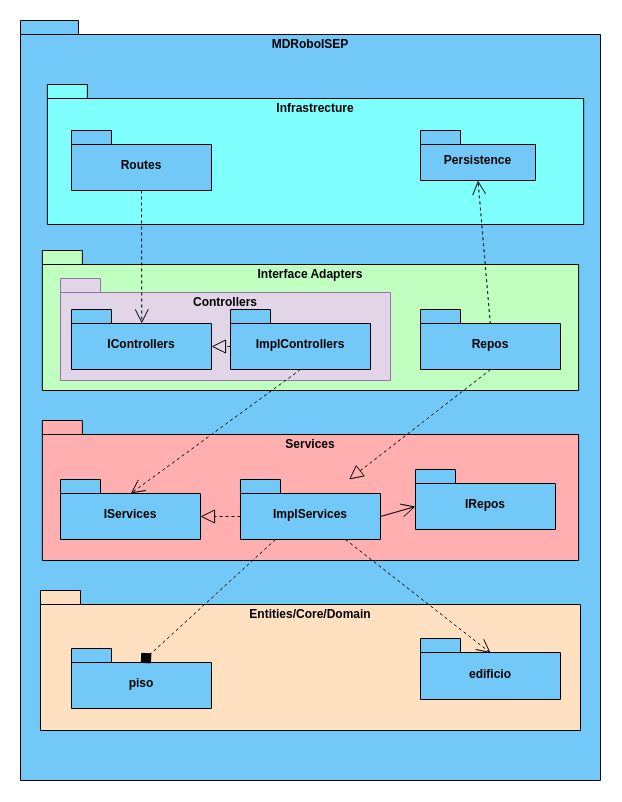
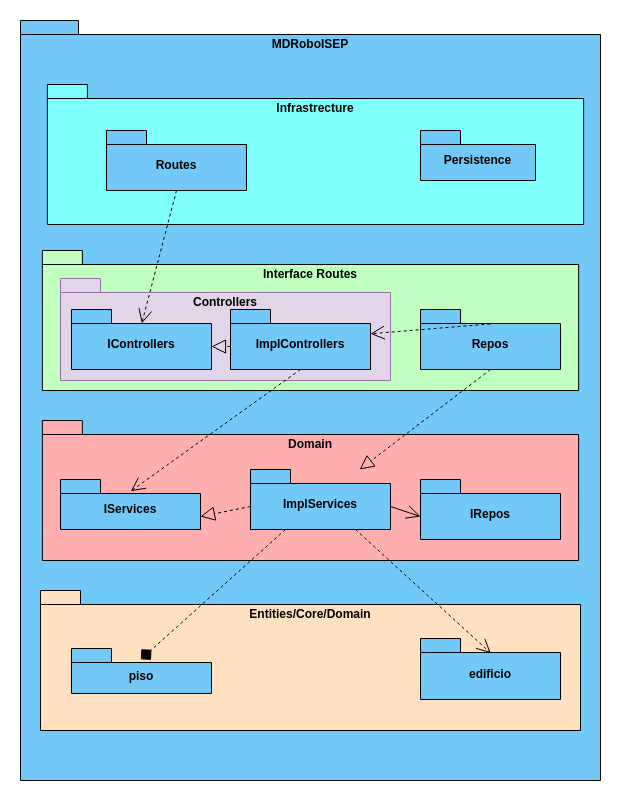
  <mxCell id="0" />
  <mxCell id="1" parent="0" />
  <mxCell id="2" value="MDRoboISEP" style="shape=folder;fontStyle=1;spacingTop=10;tabWidth=40;tabHeight=14;tabPosition=left;html=1;whiteSpace=wrap;verticalAlign=top;fillColor=#72C9F7;" parent="1" vertex="1"><mxGeometry x="20" y="20" width="580" height="760" as="geometry" /></mxCell>
  <mxCell id="3" value="Infrastrecture" style="shape=folder;fontStyle=1;spacingTop=10;tabWidth=40;tabHeight=14;tabPosition=left;html=1;whiteSpace=wrap;verticalAlign=top;fillColor=#80ffff;" parent="1" vertex="1"><mxGeometry x="46.88" y="84" width="536.25" height="140" as="geometry" /></mxCell>
- <mxCell id="4" value="Routes" style="shape=folder;fontStyle=1;spacingTop=10;tabWidth=40;tabHeight=14;tabPosition=left;html=1;whiteSpace=wrap;fillColor=#72C9F7;" parent="1" vertex="1"><mxGeometry x="70.99" y="130" width="140" height="60" as="geometry" /></mxCell>
+ <mxCell id="4" value="Routes" style="shape=folder;fontStyle=1;spacingTop=10;tabWidth=40;tabHeight=14;tabPosition=left;html=1;whiteSpace=wrap;fillColor=#72C9F7;" parent="1" vertex="1"><mxGeometry x="105.99" y="130" width="140" height="60" as="geometry" /></mxCell>
  <mxCell id="5" value="Persistence" style="shape=folder;fontStyle=1;spacingTop=10;tabWidth=40;tabHeight=14;tabPosition=left;html=1;whiteSpace=wrap;fillColor=#72C9F7;" parent="1" vertex="1"><mxGeometry x="420" y="130" width="115" height="50" as="geometry" /></mxCell>
- <mxCell id="6" value="Interface Adapters" style="shape=folder;fontStyle=1;spacingTop=10;tabWidth=40;tabHeight=14;tabPosition=left;html=1;whiteSpace=wrap;verticalAlign=top;fillColor=#c0ffc0;" parent="1" vertex="1"><mxGeometry x="41.87" y="250" width="536.25" height="140" as="geometry" /></mxCell>
+ <mxCell id="6" value="Interface Routes" style="shape=folder;fontStyle=1;spacingTop=10;tabWidth=40;tabHeight=14;tabPosition=left;html=1;whiteSpace=wrap;verticalAlign=top;fillColor=#c0ffc0;" parent="1" vertex="1"><mxGeometry x="41.87" y="250" width="536.25" height="140" as="geometry" /></mxCell>
  <mxCell id="7" value="Controllers" style="shape=folder;fontStyle=1;spacingTop=10;tabWidth=40;tabHeight=14;tabPosition=left;html=1;whiteSpace=wrap;verticalAlign=top;fillColor=#e1d5e7;strokeColor=#9673a6;" parent="1" vertex="1"><mxGeometry x="60" y="278" width="330" height="102" as="geometry" /></mxCell>
  <mxCell id="8" value="Repos" style="shape=folder;fontStyle=1;spacingTop=10;tabWidth=40;tabHeight=14;tabPosition=left;html=1;whiteSpace=wrap;fillColor=#72C9F7;" parent="1" vertex="1"><mxGeometry x="420" y="309" width="140" height="60" as="geometry" /></mxCell>
  <mxCell id="9" value="IControllers" style="shape=folder;fontStyle=1;spacingTop=10;tabWidth=40;tabHeight=14;tabPosition=left;html=1;whiteSpace=wrap;fillColor=#72C9F7;" parent="1" vertex="1"><mxGeometry x="70.99" y="309" width="140" height="60" as="geometry" /></mxCell>
  <mxCell id="10" value="ImplControllers" style="shape=folder;fontStyle=1;spacingTop=10;tabWidth=40;tabHeight=14;tabPosition=left;html=1;whiteSpace=wrap;fillColor=#72C9F7;" parent="1" vertex="1"><mxGeometry x="230" y="309" width="140" height="60" as="geometry" /></mxCell>
- <mxCell id="11" value="Services" style="shape=folder;fontStyle=1;spacingTop=10;tabWidth=40;tabHeight=14;tabPosition=left;html=1;whiteSpace=wrap;verticalAlign=top;fillColor=#ffafaf;" parent="1" vertex="1"><mxGeometry x="41.87" y="420" width="536.25" height="140" as="geometry" /></mxCell>
- <mxCell id="12" value="IRepos" style="shape=folder;fontStyle=1;spacingTop=10;tabWidth=40;tabHeight=14;tabPosition=left;html=1;whiteSpace=wrap;fillColor=#72C9F7;" parent="1" vertex="1"><mxGeometry x="415" y="469" width="140" height="60" as="geometry" /></mxCell>
- <mxCell id="13" value="IServices" style="shape=folder;fontStyle=1;spacingTop=10;tabWidth=40;tabHeight=14;tabPosition=left;html=1;whiteSpace=wrap;fillColor=#72C9F7;" parent="1" vertex="1"><mxGeometry x="60" y="479" width="140" height="60" as="geometry" /></mxCell>
- <mxCell id="14" value="ImplServices" style="shape=folder;fontStyle=1;spacingTop=10;tabWidth=40;tabHeight=14;tabPosition=left;html=1;whiteSpace=wrap;fillColor=#72C9F7;" parent="1" vertex="1"><mxGeometry x="239.99" y="479" width="140" height="60" as="geometry" /></mxCell>
+ <mxCell id="11" value="Domain" style="shape=folder;fontStyle=1;spacingTop=10;tabWidth=40;tabHeight=14;tabPosition=left;html=1;whiteSpace=wrap;verticalAlign=top;fillColor=#ffafaf;" parent="1" vertex="1"><mxGeometry x="41.87" y="420" width="536.25" height="140" as="geometry" /></mxCell>
+ <mxCell id="12" value="IRepos" style="shape=folder;fontStyle=1;spacingTop=10;tabWidth=40;tabHeight=14;tabPosition=left;html=1;whiteSpace=wrap;fillColor=#72C9F7;" parent="1" vertex="1"><mxGeometry x="420" y="479" width="140" height="60" as="geometry" /></mxCell>
+ <mxCell id="13" value="IServices" style="shape=folder;fontStyle=1;spacingTop=10;tabWidth=40;tabHeight=14;tabPosition=left;html=1;whiteSpace=wrap;fillColor=#72C9F7;" parent="1" vertex="1"><mxGeometry x="60" y="479" width="140" height="50" as="geometry" /></mxCell>
+ <mxCell id="14" value="ImplServices" style="shape=folder;fontStyle=1;spacingTop=10;tabWidth=40;tabHeight=14;tabPosition=left;html=1;whiteSpace=wrap;fillColor=#72C9F7;" parent="1" vertex="1"><mxGeometry x="249.99" y="469" width="140" height="60" as="geometry" /></mxCell>
  <mxCell id="15" value="Entities/Core/Domain" style="shape=folder;fontStyle=1;spacingTop=10;tabWidth=40;tabHeight=14;tabPosition=left;html=1;whiteSpace=wrap;verticalAlign=top;fillColor=#ffe0c0;" parent="1" vertex="1"><mxGeometry x="39.99" y="590" width="540.01" height="140" as="geometry" /></mxCell>
- <mxCell id="16" value="piso" style="shape=folder;fontStyle=1;spacingTop=10;tabWidth=40;tabHeight=14;tabPosition=left;html=1;whiteSpace=wrap;fillColor=#72C9F7;" parent="1" vertex="1"><mxGeometry x="70.99" y="648" width="140" height="60" as="geometry" /></mxCell>
+ <mxCell id="16" value="piso" style="shape=folder;fontStyle=1;spacingTop=10;tabWidth=40;tabHeight=14;tabPosition=left;html=1;whiteSpace=wrap;fillColor=#72C9F7;" parent="1" vertex="1"><mxGeometry x="70.99" y="648" width="140" height="45" as="geometry" /></mxCell>
  <mxCell id="17" value="edificio" style="shape=folder;fontStyle=1;spacingTop=10;tabWidth=40;tabHeight=14;tabPosition=left;html=1;whiteSpace=wrap;fillColor=#72C9F7;" parent="1" vertex="1"><mxGeometry x="420" y="638" width="140" height="61" as="geometry" /></mxCell>
  <mxCell id="18" value="" style="endArrow=open;endSize=12;dashed=1;html=1;rounded=0;entryX=0.502;entryY=0.239;entryDx=0;entryDy=0;entryPerimeter=0;exitX=0.75;exitY=1;exitDx=0;exitDy=0;exitPerimeter=0;" parent="1" source="14" target="17" edge="1"><mxGeometry width="160" relative="1" as="geometry"><mxPoint x="200" y="530" as="sourcePoint" /><mxPoint x="360" y="530" as="targetPoint" /></mxGeometry></mxCell>
  <mxCell id="19" value="" style="endArrow=diamond;endSize=12;dashed=1;html=1;rounded=0;entryX=0.495;entryY=0.241;entryDx=0;entryDy=0;entryPerimeter=0;exitX=0.25;exitY=1;exitDx=0;exitDy=0;exitPerimeter=0;" parent="1" source="14" target="16" edge="1"><mxGeometry x="-0.046" y="43" width="160" relative="1" as="geometry"><mxPoint x="355" y="549" as="sourcePoint" /><mxPoint x="440" y="659" as="targetPoint" /><mxPoint as="offset" /></mxGeometry></mxCell>
  <mxCell id="20" value="" style="endArrow=block;dashed=1;endFill=0;endSize=12;html=1;rounded=0;exitX=0;exitY=0;exitDx=0;exitDy=37;exitPerimeter=0;entryX=0;entryY=0;entryDx=140;entryDy=37;entryPerimeter=0;" parent="1" source="14" target="13" edge="1"><mxGeometry width="160" relative="1" as="geometry"><mxPoint x="260" y="490" as="sourcePoint" /><mxPoint x="420" y="490" as="targetPoint" /></mxGeometry></mxCell>
  <mxCell id="21" value="" style="endArrow=open;endSize=12;dashed=0;html=1;rounded=0;exitX=0;exitY=0;exitDx=140;exitDy=37;exitPerimeter=0;entryX=0;entryY=0;entryDx=0;entryDy=37;entryPerimeter=0;" parent="1" source="14" target="12" edge="1"><mxGeometry width="160" relative="1" as="geometry"><mxPoint x="260" y="490" as="sourcePoint" /><mxPoint x="420" y="490" as="targetPoint" /></mxGeometry></mxCell>
  <mxCell id="22" value="" style="endArrow=open;endSize=12;dashed=1;html=1;rounded=0;exitX=0.5;exitY=1;exitDx=0;exitDy=0;exitPerimeter=0;entryX=0.502;entryY=0.233;entryDx=0;entryDy=0;entryPerimeter=0;" parent="1" source="10" target="13" edge="1"><mxGeometry width="160" relative="1" as="geometry"><mxPoint x="390" y="526" as="sourcePoint" /><mxPoint x="430" y="526" as="targetPoint" /></mxGeometry></mxCell>
  <mxCell id="23" value="" style="endArrow=block;dashed=1;endFill=0;endSize=12;html=1;rounded=0;exitX=0.5;exitY=1;exitDx=0;exitDy=0;exitPerimeter=0;" parent="1" source="8" target="14" edge="1"><mxGeometry width="160" relative="1" as="geometry"><mxPoint x="250" y="526" as="sourcePoint" /><mxPoint x="210" y="526" as="targetPoint" /></mxGeometry></mxCell>
  <mxCell id="24" value="" style="endArrow=block;dashed=1;endFill=0;endSize=12;html=1;rounded=0;exitX=0;exitY=0;exitDx=0;exitDy=37;exitPerimeter=0;entryX=0;entryY=0;entryDx=140;entryDy=37;entryPerimeter=0;" parent="1" source="10" target="9" edge="1"><mxGeometry width="160" relative="1" as="geometry"><mxPoint x="250" y="526" as="sourcePoint" /><mxPoint x="210" y="526" as="targetPoint" /></mxGeometry></mxCell>
  <mxCell id="25" value="" style="endArrow=open;endSize=12;dashed=1;html=1;rounded=0;exitX=0.5;exitY=1;exitDx=0;exitDy=0;exitPerimeter=0;entryX=0.502;entryY=0.233;entryDx=0;entryDy=0;entryPerimeter=0;" parent="1" source="4" target="9" edge="1"><mxGeometry width="160" relative="1" as="geometry"><mxPoint x="390" y="526" as="sourcePoint" /><mxPoint x="430" y="526" as="targetPoint" /></mxGeometry></mxCell>
- <mxCell id="26" value="" style="endArrow=open;endSize=12;dashed=1;html=1;rounded=0;exitX=0.499;exitY=0.241;exitDx=0;exitDy=0;exitPerimeter=0;entryX=0.5;entryY=1;entryDx=0;entryDy=0;entryPerimeter=0;" parent="1" source="8" target="5" edge="1"><mxGeometry width="160" relative="1" as="geometry"><mxPoint x="151" y="200" as="sourcePoint" /><mxPoint x="151" y="333" as="targetPoint" /></mxGeometry></mxCell>
+ <mxCell id="26" value="" style="endArrow=open;endSize=12;dashed=1;html=1;rounded=0;exitX=0.499;exitY=0.241;exitDx=0;exitDy=0;exitPerimeter=0;" parent="1" source="8" target="10" edge="1"><mxGeometry width="160" relative="1" as="geometry"><mxPoint x="151" y="200" as="sourcePoint" /><mxPoint x="151" y="333" as="targetPoint" /></mxGeometry></mxCell>
